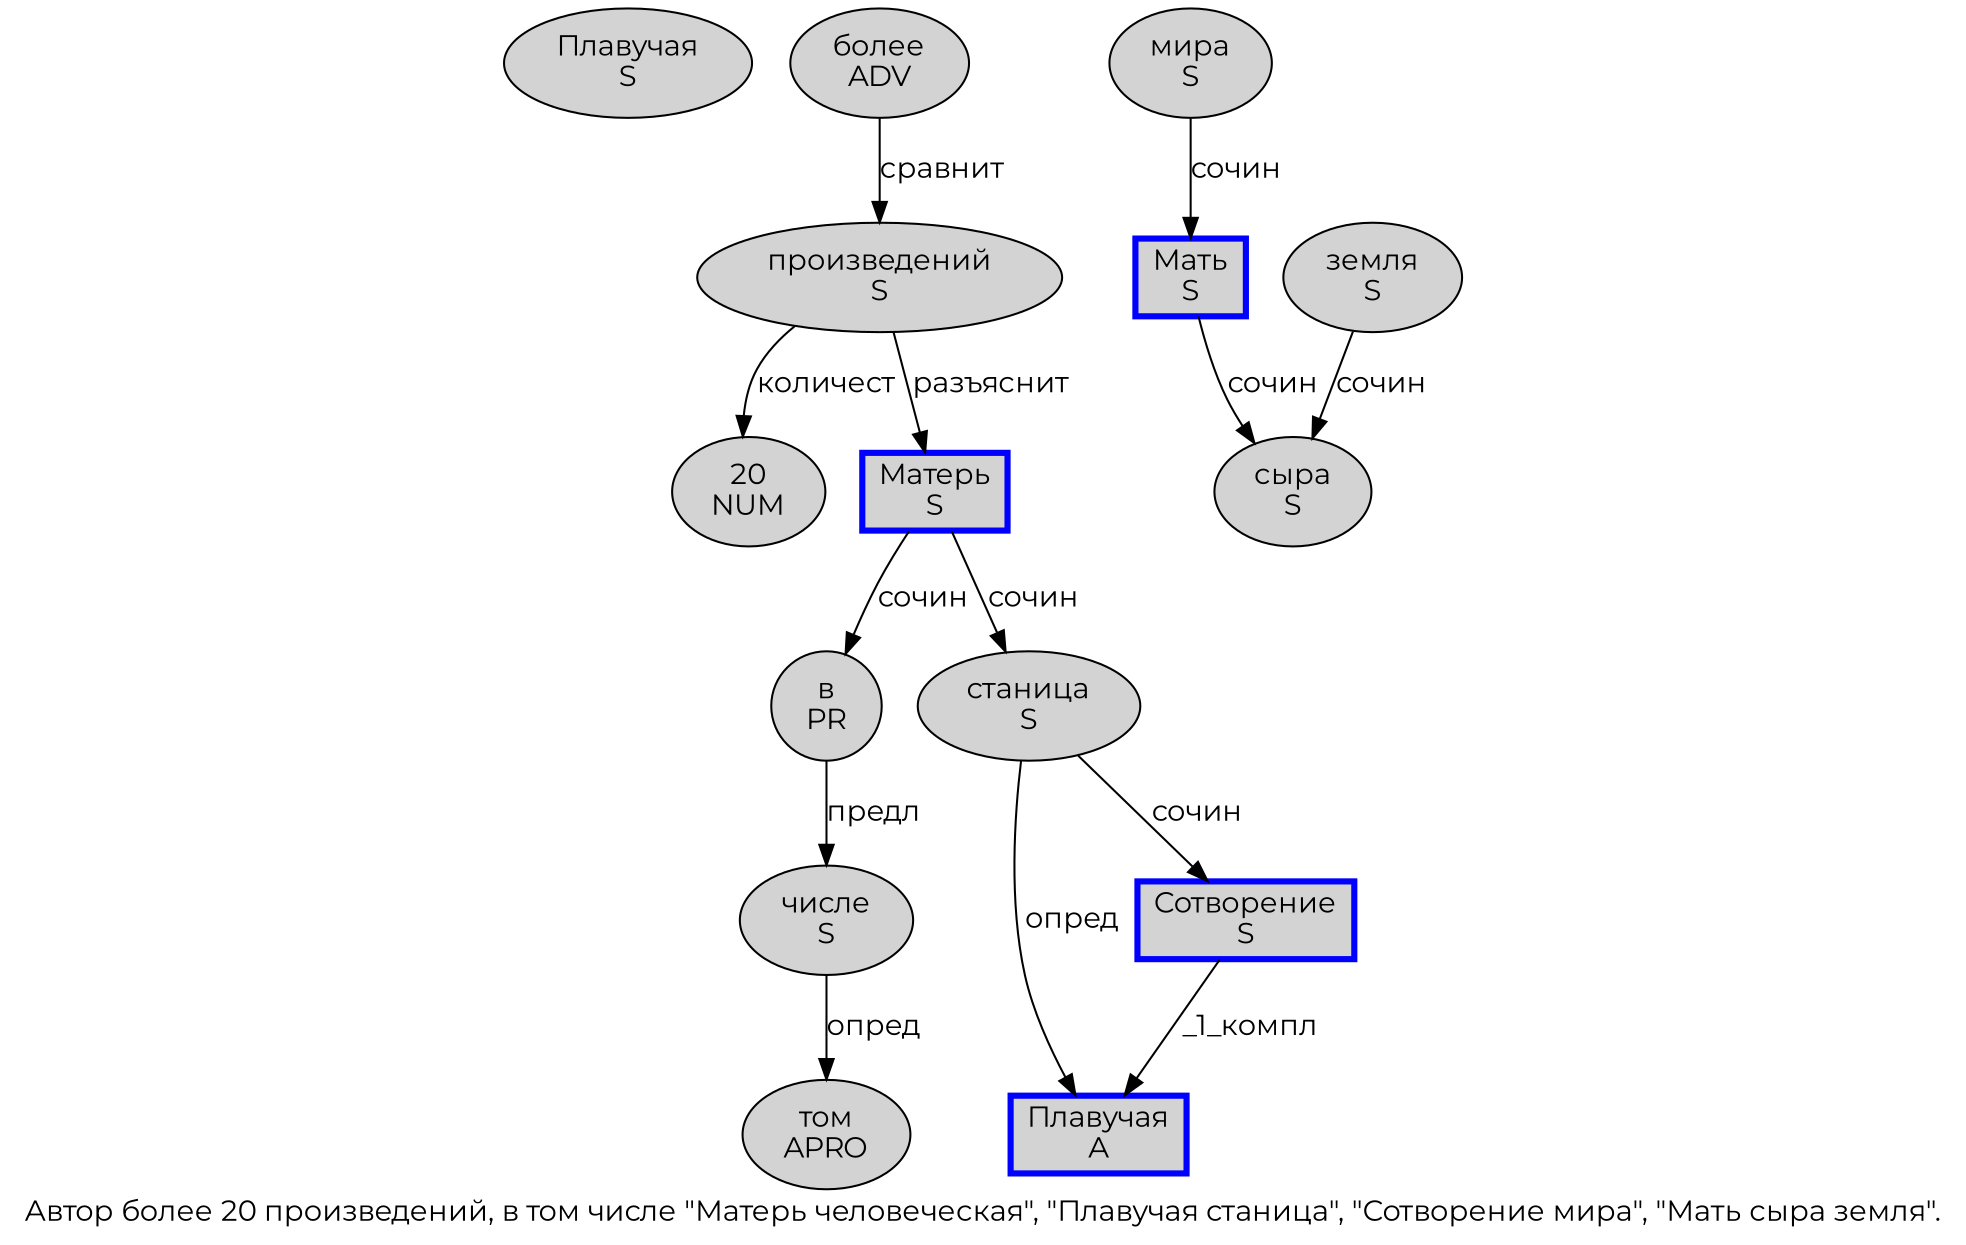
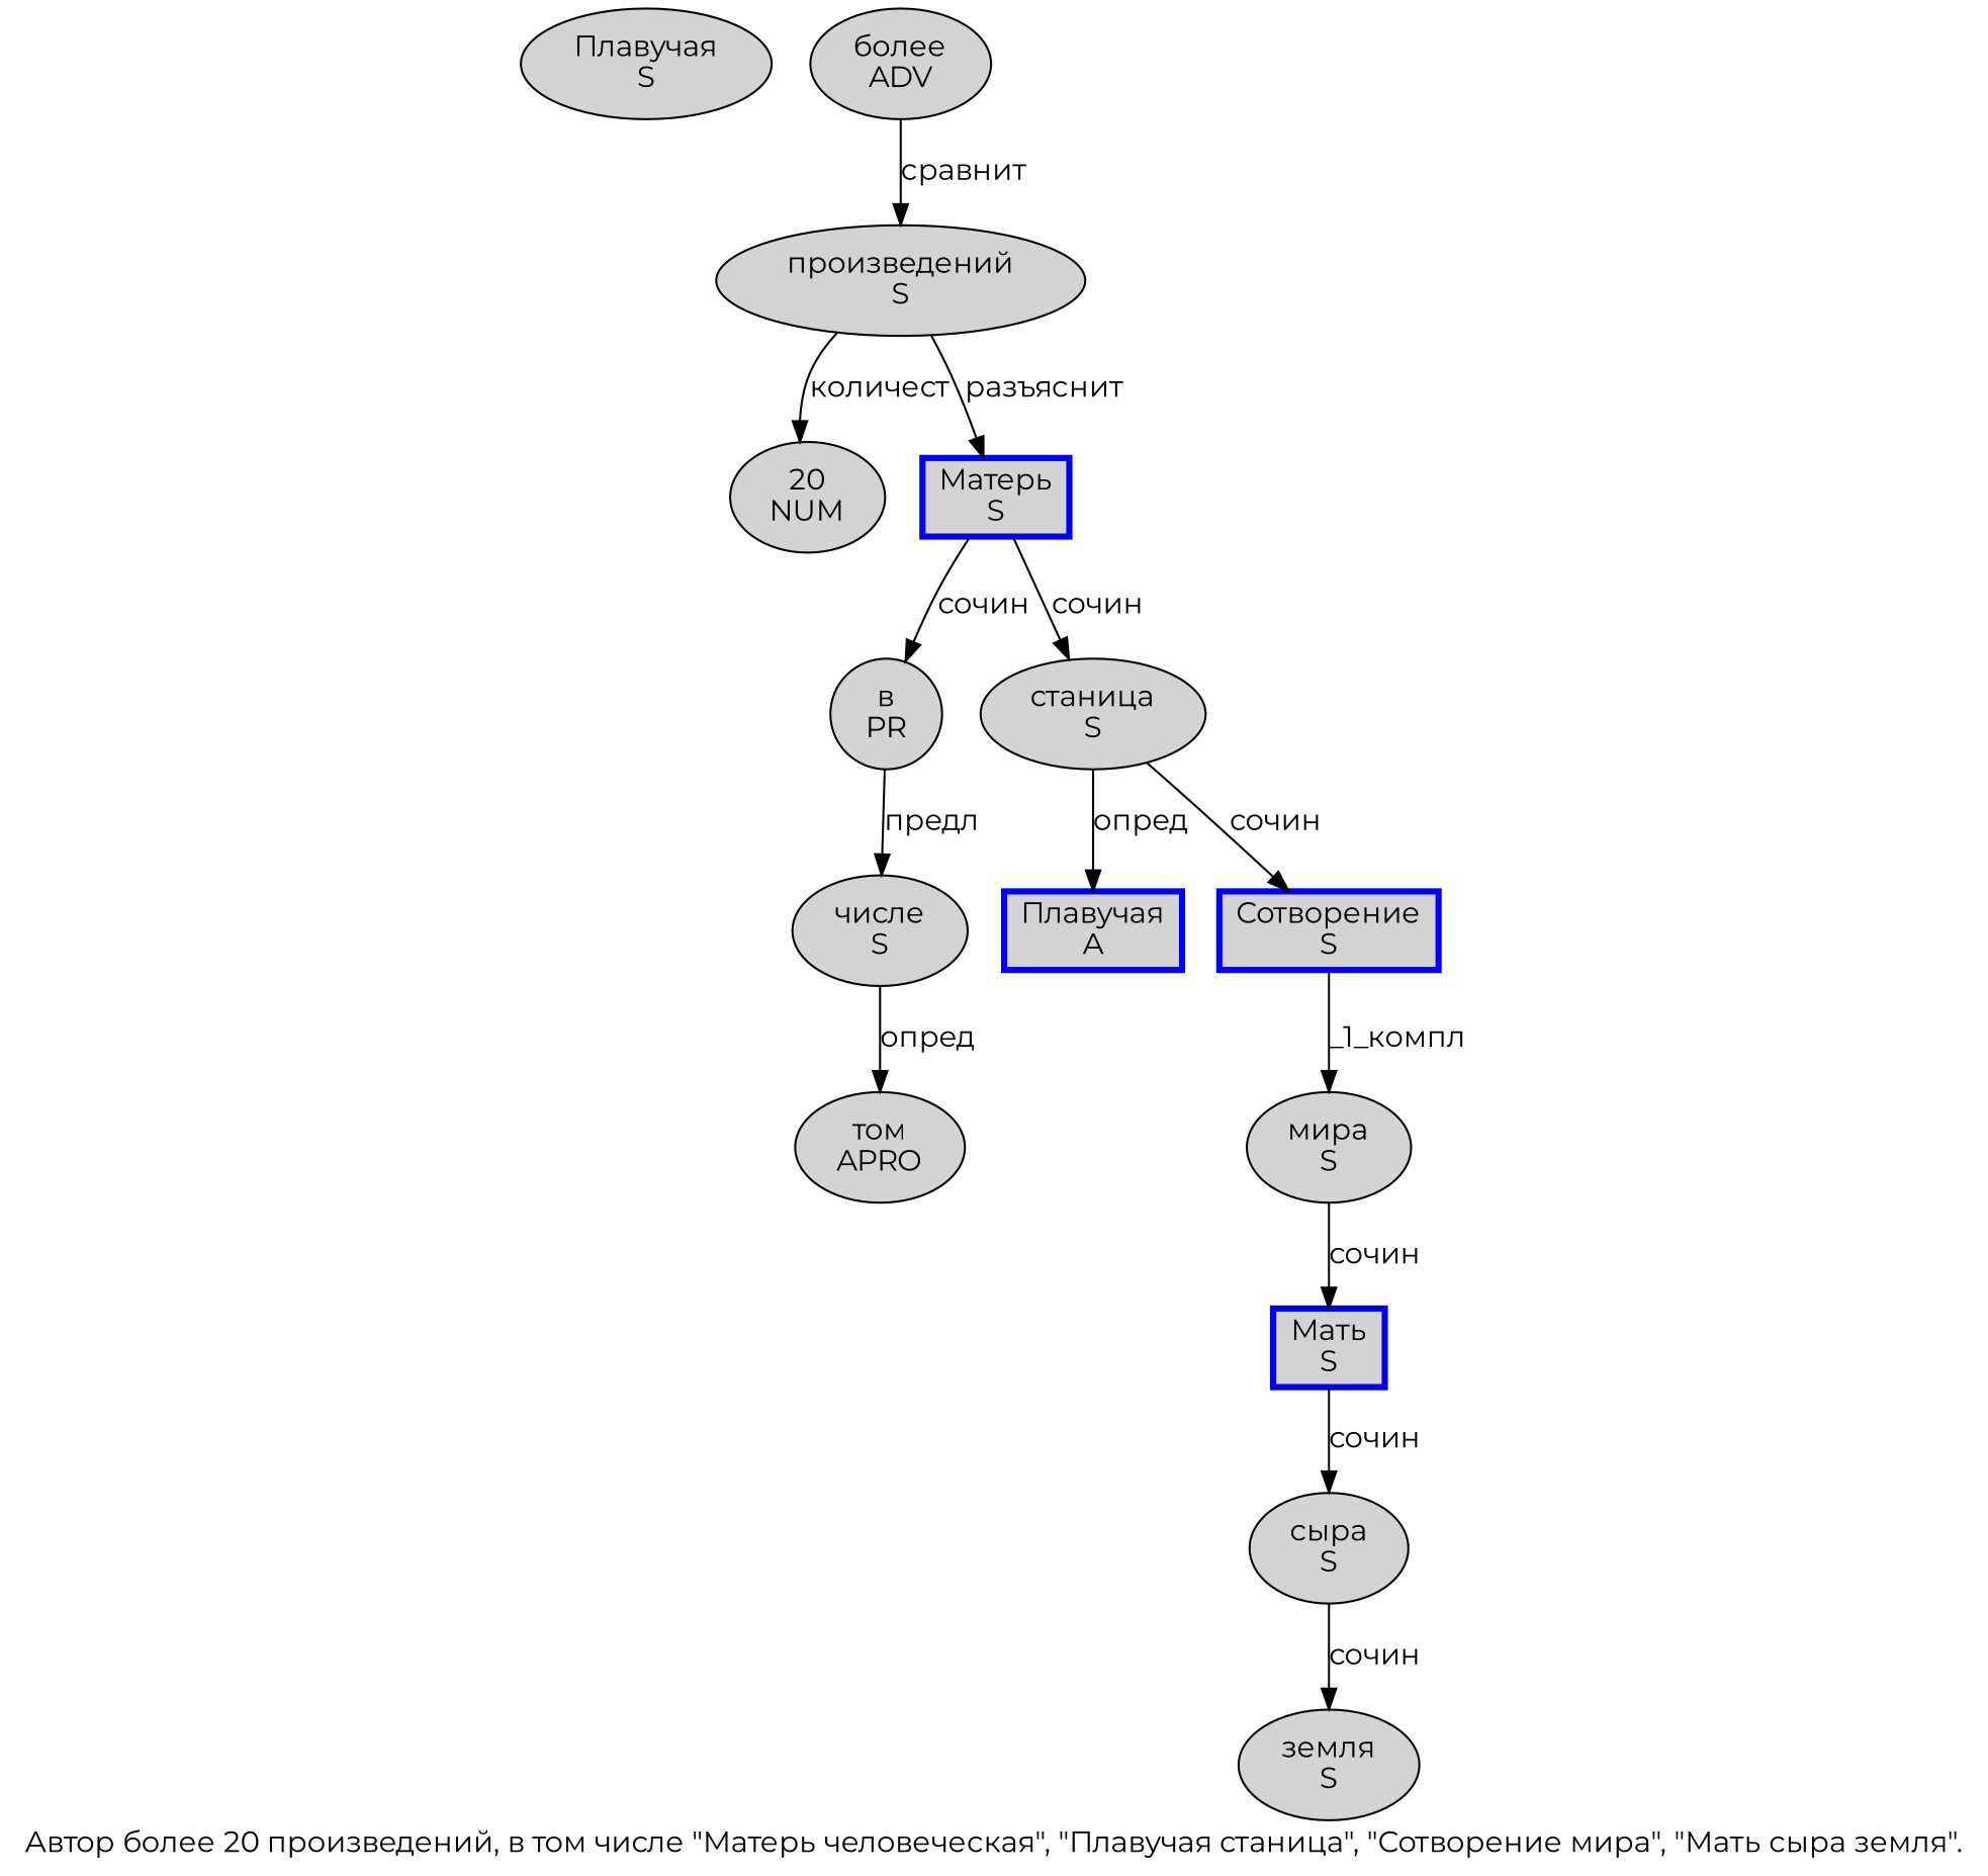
  digraph {
    fontname=Montserrat
    label="Автор более 20 произведений, в том числе \"Матерь человеческая\", \"Плавучая станица\", \"Сотворение мира\", \"Мать сыра земля\"."
    node [fillcolor=lightgray fontname=Montserrat penwidth=1 shape=ellipse style=filled]
    edge [fontname=Montserrat]
    n1 [label="Плавучая\nS"]
    n2 [label="более\nADV"]
    n3 [label="произведений\nS"]
    n4 [label="20\nNUM"]
    n5 [color=blue label="Матерь\nS" penwidth=3 shape=box]
    n6 [label="в\nPR"]
    n7 [label="станица\nS"]
    n8 [label="числе\nS"]
    n9 [label="том\nAPRO"]
    n10 [color=blue label="Плавучая\nA" penwidth=3 shape=box]
    n11 [color=blue label="Сотворение\nS" penwidth=3 shape=box]
    n12 [label="мира\nS"]
    n13 [color=blue label="Мать\nS" penwidth=3 shape=box]
    n14 [label="сыра\nS"]
    n15 [label="земля\nS"]
    n2 -> n3 [label="сравнит"]
    n3 -> n4 [label="количест"]
    n3 -> n5 [label="разъяснит"]
    n5 -> n6 [label="сочин"]
    n5 -> n7 [label="сочин"]
    n6 -> n8 [label="предл"]
    n7 -> n10 [label="опред"]
    n7 -> n11 [label="сочин"]
    n8 -> n9 [label="опред"]
-   n11 -> n10 [label="_1_компл"]
+   n11 -> n12 [label="_1_компл"]
    n12 -> n13 [label="сочин"]
    n13 -> n14 [label="сочин"]
-   n15 -> n14 [label="сочин"]
+   n14 -> n15 [label="сочин"]
  }
